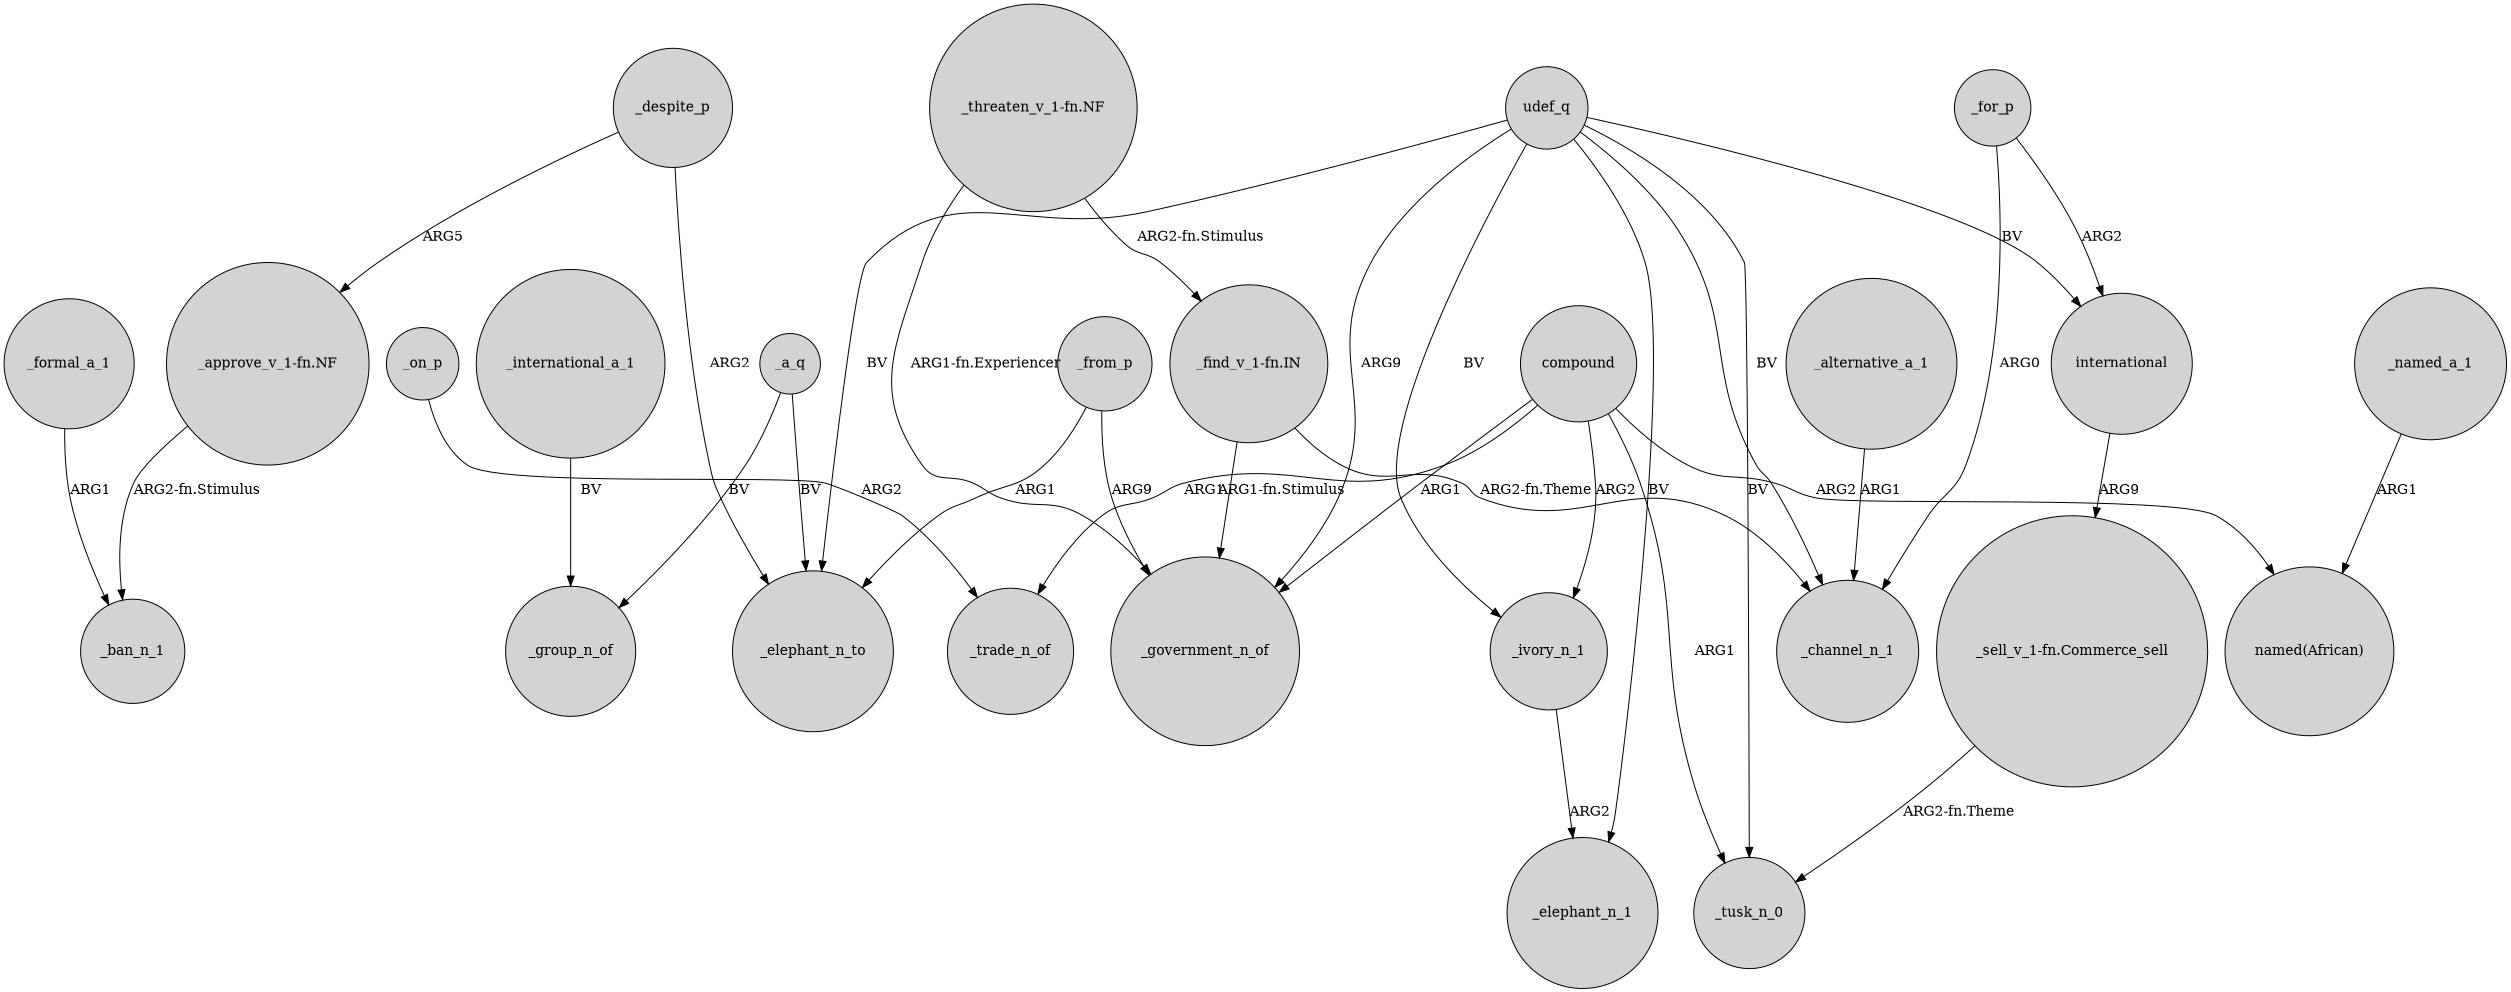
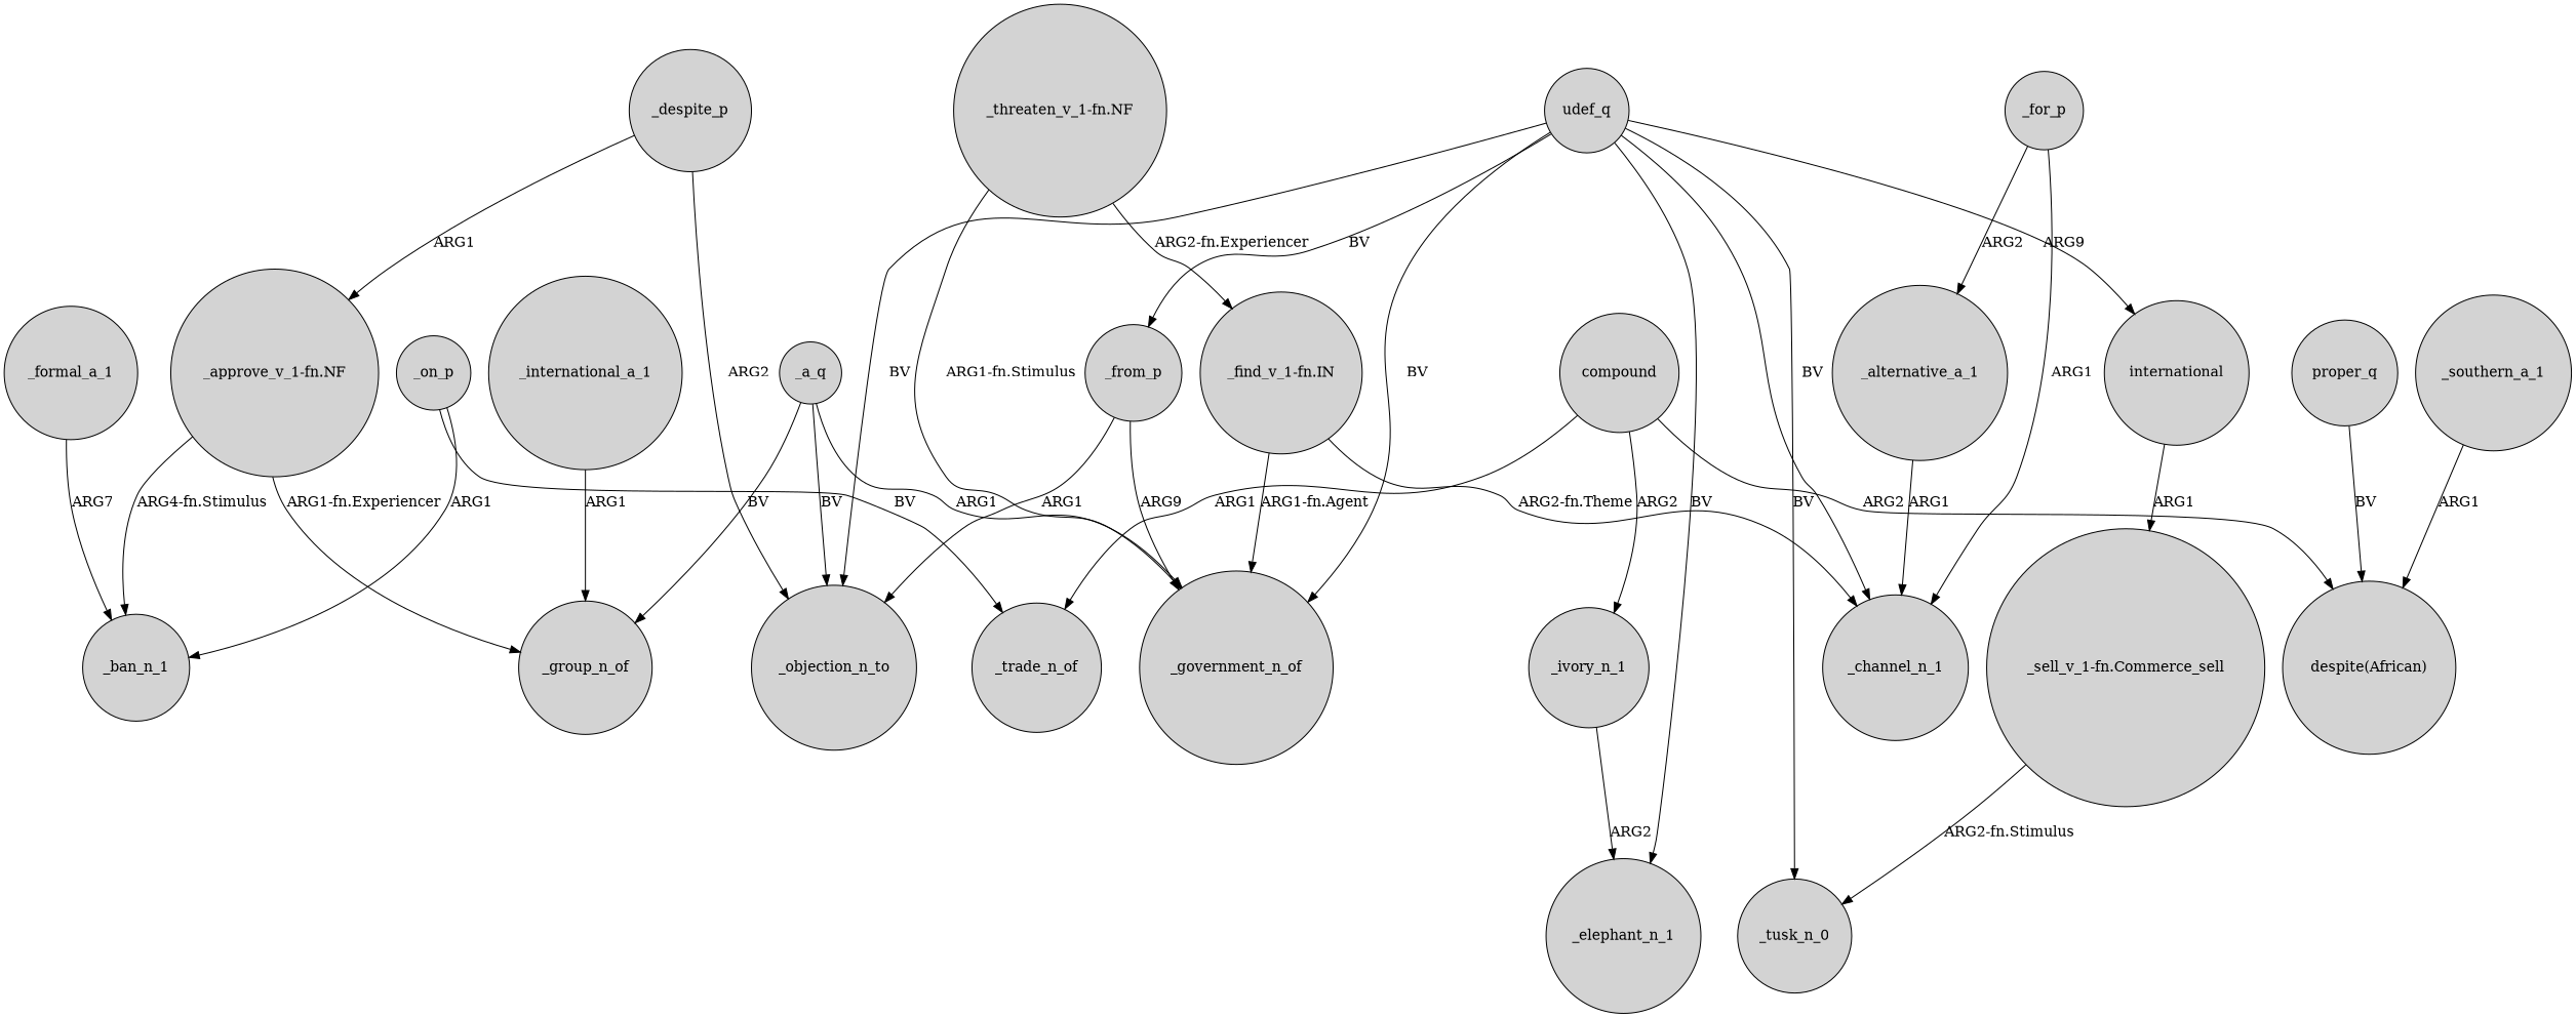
  digraph {
    node [shape=circle style=filled]
    _from_p
    _government_n_of
-   _objection_n_to [label=_elephant_n_to]
+   _objection_n_to
    udef_q
    n5 [label=international]
    n6 [label=_tusk_n_0]
    _elephant_n_1
    _ivory_n_1
    _channel_n_1
    "_sell_v_1-fn.Commerce_sell"
    "_approve_v_1-fn.NF"
    _group_n_of
    _ban_n_1
    _on_p
    _trade_n_of
    compound
-   "named(African)"
+   "named(African)" [label="despite(African)"]
    _a_q
    _for_p
+   proper_q
    "_find_v_1-fn.IN"
    "_threaten_v_1-fn.NF"
    _despite_p
-   _southern_a_1 [label=_named_a_1]
+   _southern_a_1
    _international_a_1
    _alternative_a_1
    _formal_a_1
    _from_p -> _government_n_of [label=ARG9]
    _from_p -> _objection_n_to [label=ARG1]
-   udef_q -> _government_n_of [label=ARG9]
+   udef_q -> _government_n_of [label=BV]
    udef_q -> _objection_n_to [label=BV]
-   udef_q -> n5 [label=BV]
+   udef_q -> n5 [label=ARG9]
    udef_q -> n6 [label=BV]
    udef_q -> _elephant_n_1 [label=BV]
-   udef_q -> _ivory_n_1 [label=BV]
+   udef_q -> _from_p [label=BV]
    udef_q -> _channel_n_1 [label=BV]
-   n5 -> "_sell_v_1-fn.Commerce_sell" [label=ARG9]
+   n5 -> "_sell_v_1-fn.Commerce_sell" [label=ARG1]
    _ivory_n_1 -> _elephant_n_1 [label=ARG2]
-   "_sell_v_1-fn.Commerce_sell" -> n6 [label="ARG2-fn.Theme"]
-   "_approve_v_1-fn.NF" -> _ban_n_1 [label="ARG2-fn.Stimulus"]
-   _on_p -> _trade_n_of [label=ARG2]
-   compound -> _government_n_of [label=ARG1]
-   compound -> n6 [label=ARG1]
+   "_sell_v_1-fn.Commerce_sell" -> n6 [label="ARG2-fn.Stimulus"]
+   "_approve_v_1-fn.NF" -> _group_n_of [label="ARG1-fn.Experiencer"]
+   "_approve_v_1-fn.NF" -> _ban_n_1 [label="ARG4-fn.Stimulus"]
+   _on_p -> _ban_n_1 [label=ARG1]
+   _on_p -> _trade_n_of [label=BV]
+   _a_q -> _government_n_of [label=ARG1]
    compound -> _ivory_n_1 [label=ARG2]
    compound -> _trade_n_of [label=ARG1]
    compound -> "named(African)" [label=ARG2]
    _a_q -> _objection_n_to [label=BV]
    _a_q -> _group_n_of [label=BV]
-   _for_p -> n5 [label=ARG2]
-   _for_p -> _channel_n_1 [label=ARG0]
-   "_find_v_1-fn.IN" -> _government_n_of [label="ARG1-fn.Stimulus"]
+   _for_p -> _alternative_a_1 [label=ARG2]
+   _for_p -> _channel_n_1 [label=ARG1]
+   proper_q -> "named(African)" [label=BV]
+   "_find_v_1-fn.IN" -> _government_n_of [label="ARG1-fn.Agent"]
    "_find_v_1-fn.IN" -> _channel_n_1 [label="ARG2-fn.Theme"]
-   "_threaten_v_1-fn.NF" -> _government_n_of [label="ARG1-fn.Experiencer"]
-   "_threaten_v_1-fn.NF" -> "_find_v_1-fn.IN" [label="ARG2-fn.Stimulus"]
+   "_threaten_v_1-fn.NF" -> _government_n_of [label="ARG1-fn.Stimulus"]
+   "_threaten_v_1-fn.NF" -> "_find_v_1-fn.IN" [label="ARG2-fn.Experiencer"]
    _despite_p -> _objection_n_to [label=ARG2]
-   _despite_p -> "_approve_v_1-fn.NF" [label=ARG5]
+   _despite_p -> "_approve_v_1-fn.NF" [label=ARG1]
    _southern_a_1 -> "named(African)" [label=ARG1]
-   _international_a_1 -> _group_n_of [label=BV]
+   _international_a_1 -> _group_n_of [label=ARG1]
    _alternative_a_1 -> _channel_n_1 [label=ARG1]
-   _formal_a_1 -> _ban_n_1 [label=ARG1]
+   _formal_a_1 -> _ban_n_1 [label=ARG7]
  }
